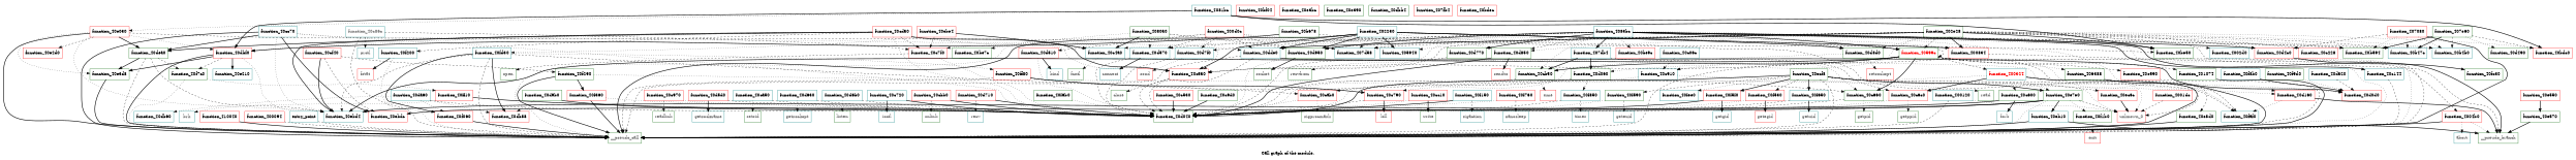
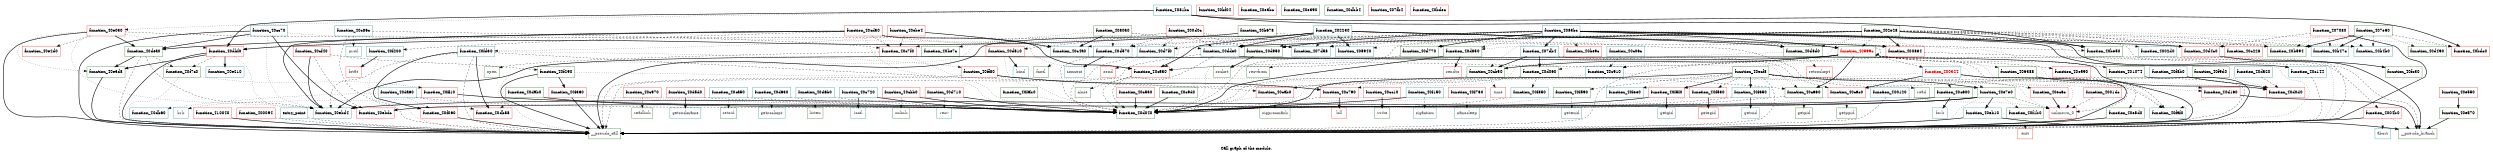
  digraph {
    label="Call graph of the module."
    node [color=red shape=record]
    edge [style=dotted]
    n1 [label="{function_40be9c}"]
    n2 [label="{function_40bf04}"]
    n3 [color=teal label="{function_40c06c}"]
    n4 [color=teal label="{function_40c910}"]
    n5 [color=darkgreen label="{function_40d040}"]
    n6 [color=darkgreen fontcolor=gray50 label="{read}"]
    n7 [label="{function_40db88}"]
    n8 [color=teal label="{function_40cc70}"]
    n9 [label="{function_40c5a0}"]
    n10 [color=darkgreen label="{function_40dea0}"]
    n11 [color=teal label="{function_40ebd4}"]
    n12 [label="{function_40ebdc}"]
    n13 [color=darkgreen fontcolor=gray50 label="{__pseudo_call}"]
    n14 [color=darkgreen fontcolor=gray50 label="{close}"]
    n15 [color=darkgreen label="{function_40e3d8}"]
    n16 [color=darkgreen label="{function_40f7c0}"]
    n17 [color=teal label="{function_40da20}"]
    n18 [label="{function_40d0d0}"]
    n19 [color=teal label="{function_40c144}"]
    n20 [color=teal label="{function_40da60}"]
    n21 [color=teal label="{function_40db60}"]
    n22 [label="{function_40f060}"]
    n23 [label="{function_40c228}"]
    n24 [color=teal label="{function_40c4a0}"]
    n25 [fontcolor=gray50 label="{unknown_0}"]
    n26 [color=darkgreen fontcolor=gray50 label="{fcntl}"]
    n27 [label="{function_40c530}"]
    n28 [color=darkgreen label="{function_40d950}"]
    n29 [color=darkgreen fontcolor=gray50 label="{socket}"]
    n30 [color=darkgreen label="{function_40c600}"]
    n31 [color=teal fontcolor=gray50 label="{fork}"]
-   n32 [color=teal label="{function_40c86c}" fontcolor=gray50]
+   n32 [color=teal label="{function_40c86c}"]
    n33 [label="{function_40c7f0}"]
    n34 [color=teal fontcolor=gray50 label="{prctl}"]
    n35 [color=darkgreen fontcolor=gray50 label="{open}"]
    n36 [color=darkgreen label="{function_40d770}"]
    n37 [color=darkgreen fontcolor=gray50 label="{recvfrom}"]
    n38 [label="{function_40cda0}"]
    n39 [label="{function_40dbf0}"]
    n40 [color=teal label="{function_40dde0}"]
    n41 [color=teal label="{function_40f200}"]
    n42 [color=teal label="{function_40e210}"]
    n43 [fontcolor=gray50 label="{fstat}"]
    n44 [label="{function_40cf40}"]
    n45 [color=darkgreen label="{function_40f290}"]
    n46 [label="{function_40d160}"]
    n47 [label="{function_40f360}"]
    n48 [label="{function_40d510}"]
    n49 [color=teal fontcolor=gray50 label="{bind}"]
    n50 [color=darkgreen label="{function_40c660}"]
    n51 [color=darkgreen fontcolor=gray50 label="{getpid}"]
    n52 [label="{function_40c970}"]
    n53 [color=darkgreen fontcolor=gray50 label="{readlink}"]
    n54 [color=teal label="{function_40d570}"]
    n55 [color=teal fontcolor=gray50 label="{connect}"]
    n56 [color=darkgreen label="{function_40c9d0}"]
    n57 [color=teal label="{function_40d7f0}"]
    n58 [fontcolor=gray50 label="{send}"]
    n59 [color=darkgreen label="{function_40d060}"]
    n60 [color=teal label="{function_40f850}"]
    n61 [label="{function_40cab0}"]
-   n62 [color=teal fontcolor=gray50 label="{times}"]
    n63 [label="{function_40d5d0}"]
    n64 [color=teal fontcolor=gray50 label="{getsockname}"]
    n65 [color=teal label="{function_40ca50}"]
    n66 [color=darkgreen fontcolor=gray50 label="{setsid}"]
    n67 [color=darkgreen label="{function_40d850}"]
    n68 [fontcolor=gray50 label="{sendto}"]
    n69 [color=teal label="{function_40faf0}"]
    n70 [color=darkgreen fontcolor=gray50 label="{__pseudo_branch}"]
    n71 [color=darkgreen fontcolor=gray50 label="{sigprocmask}"]
    n72 [color=teal label="{function_40d630}"]
    n73 [color=teal fontcolor=gray50 label="{getsockopt}"]
    n74 [color=darkgreen label="{function_40d9b0}"]
    n75 [label="{function_40c6c0}"]
    n76 [color=darkgreen fontcolor=gray50 label="{getppid}"]
    n77 [color=darkgreen label="{function_40cb50}"]
    n78 [fontcolor=gray50 label="{time}"]
    n79 [color=teal label="{function_40d6b0}"]
    n80 [color=darkgreen fontcolor=gray50 label="{listen}"]
    n81 [color=teal label="{function_40c720}"]
    n82 [color=teal fontcolor=gray50 label="{ioctl}"]
    n83 [label="{function_40cbb0}"]
    n84 [color=darkgreen fontcolor=gray50 label="{unlink}"]
    n85 [label="{function_40c790}"]
    n86 [fontcolor=gray50 label="{kill}"]
    n87 [label="{function_40d710}"]
    n88 [color=teal fontcolor=gray50 label="{recv}"]
    n89 [label="{function_40cc10}"]
    n90 [color=darkgreen fontcolor=gray50 label="{write}"]
    n91 [label="{function_40ff10}"]
    n92 [color=darkgreen label="{function_40d490}"]
    n93 [color=darkgreen label="{function_40d8d0}"]
    n94 [fontcolor=gray50 label="{setsockopt}"]
    n95 [label="{function_40d4c0}"]
    n96 [color=darkgreen label="{function_40fc30}"]
    n97 [label="{function_40e3bc}"]
    n98 [label="{function_40e550}"]
    n99 [color=darkgreen label="{function_40e570}"]
    n100 [label="{function_40e590}"]
    n101 [label="{function_40e2d0}"]
    n102 [color=darkgreen label="{function_40e390}"]
    n103 [label="{function_40e030}"]
    n104 [color=darkgreen label="{function_40dbb4}"]
    n105 [color=teal fontcolor=gray50 label="{geteuid}"]
    n106 [color=teal fontcolor=gray50 label="{getgid}"]
    n107 [color=teal fontcolor=gray50 label="{getuid}"]
    n108 [color=teal fontcolor=gray50 label="{nanosleep}"]
    n109 [color=teal fontcolor=gray50 label="{brk}"]
    n110 [color=teal fontcolor=gray50 label="{abort}"]
    n111 [color=darkgreen label="{function_40e7e0}"]
    n112 [color=teal label="{function_40eb10}"]
    n113 [color=darkgreen label="{function_40f1b0}"]
    n114 [fontcolor=gray50 label="{exit}"]
    n115 [color=darkgreen label="{function_40e8d0}"]
    n116 [label="{function_40ebe4}"]
    n117 [color=teal label="{function_40fd30}"]
    n118 [label="{function_40ff80}"]
    n119 [label="{function_40ec6c}"]
    n120 [color=darkgreen label="{function_40ecf8}"]
    n121 [label="{function_40f530}"]
    n122 [color=darkgreen label="{function_40f590}"]
    n123 [label="{function_40f5f0}"]
    n124 [color=teal label="{function_40f650}"]
    n125 [color=teal label="{function_40fee0}"]
    n126 [fontcolor=gray50 label="{getegid}"]
    n127 [color=teal label="{function_40f150}"]
    n128 [color=teal fontcolor=gray50 label="{sigaction}"]
    n129 [color=darkgreen label="{function_40f6b0}"]
    n130 [label="{function_40f760}"]
    n131 [color=teal label="{function_40f8b0}"]
    n132 [color=darkgreen label="{function_40f9d0}"]
    n133 [label="{function_410040}"]
    n134 [label="{function_400094}"]
    n135 [color=teal label="{function_400120}"]
    n136 [label="{function_4001dc}"]
    n137 [color=teal label="{entry_point}"]
    n138 [color=teal label="{function_4002d0}"]
    n139 [color=teal fontcolor=red label="{function_400324}"]
    n140 [label="{function_4004b0}"]
    n141 [label="{function_407080}"]
    n142 [color=teal label="{function_40b47c}"]
    n143 [color=teal label="{function_40b4b0}"]
    n144 [color=darkgreen label="{function_40b594}"]
    n145 [label="{function_400834}"]
    n146 [label="{function_400d0c}"]
    n147 [color=teal label="{function_407d58}"]
    n148 [color=darkgreen label="{function_401074}"]
    n149 [color=teal label="{function_402230}"]
    n150 [color=teal label="{function_405940}"]
    n151 [color=darkgreen fontcolor=red label="{function_40599c}"]
    n152 [color=darkgreen label="{function_406388}"]
    n153 [color=darkgreen label="{function_402e28}"]
    n154 [label="{function_40bdc0}"]
    n155 [color=darkgreen label="{function_40be50}"]
    n156 [color=teal label="{function_407db4}"]
    n157 [color=darkgreen label="{function_407e60}"]
    n158 [label="{function_407fb4}"]
    n159 [color=darkgreen label="{function_4080a0}"]
    n160 [color=darkgreen label="{function_40be7c}"]
    n161 [color=teal label="{function_4081bc}"]
    n162 [color=teal label="{function_4083bc}"]
    n163 [color=darkgreen label="{function_40b678}"]
    n164 [label="{function_40bdec}"]
    n3 -> n4 [style=dashed]
    n4 -> n5
    n4 -> n6
-   n8 -> n5
    n8 -> n9
    n8 -> n10 [style=bold]
    n8 -> n11
    n8 -> n12 [style=bold]
    n8 -> n13 [style=bold]
    n9 -> n5 [style=dashed]
    n9 -> n14 [style=dashed]
    n10 -> n11 [style=dashed]
    n10 -> n13 [style=dashed]
    n10 -> n15 [style=bold]
    n10 -> n16 [style=dashed]
    n15 -> n13 [style=bold]
    n16 -> n13
    n16 -> n91
    n17 -> n18 [style=dashed]
    n19 -> n13 [style=dashed]
    n20 -> n5 [style=dashed]
    n20 -> n7
    n20 -> n21
    n20 -> n22
    n22 -> n13 [style=bold]
    n24 -> n25
    n24 -> n26
    n27 -> n5 [style=bold]
    n28 -> n5
    n28 -> n29 [style=bold]
    n30 -> n5 [style=bold]
    n30 -> n31 [style=bold]
    n32 -> n13 [style=dashed]
    n32 -> n33 [style=dashed]
    n32 -> n34 [style=dashed]
    n33 -> n5
    n33 -> n35 [style=dashed]
    n36 -> n5 [style=dashed]
    n36 -> n37
    n38 -> n5
    n38 -> n9 [style=bold]
    n38 -> n10 [style=bold]
    n38 -> n11 [style=bold]
    n38 -> n24
    n38 -> n33 [style=dashed]
    n38 -> n39
    n38 -> n40
    n38 -> n41 [style=dashed]
    n39 -> n11
    n39 -> n13 [style=bold]
    n39 -> n15 [style=bold]
    n39 -> n16 [style=dashed]
    n39 -> n42 [style=bold]
    n40 -> n5 [style=dashed]
    n40 -> n13 [style=dashed]
    n40 -> n18 [style=bold]
    n41 -> n13
    n41 -> n43 [style=bold]
    n44 -> n11 [style=bold]
    n44 -> n12 [style=dashed]
    n44 -> n45 [style=dashed]
    n45 -> n13 [style=bold]
    n45 -> n46
    n45 -> n47 [style=bold]
    n46 -> n69
    n46 -> n70 [style=bold]
    n47 -> n5
    n47 -> n13 [style=bold]
    n48 -> n5
    n48 -> n49 [style=bold]
    n50 -> n5 [style=dashed]
    n50 -> n51
    n52 -> n5
    n52 -> n53 [style=dashed]
    n54 -> n5 [style=dashed]
    n54 -> n55 [style=bold]
    n56 -> n5 [style=bold]
    n57 -> n5 [style=dashed]
    n57 -> n58
    n59 -> n60 [style=dashed]
    n59 -> n61 [style=dashed]
    n60 -> n5 [style=dashed]
-   n60 -> n62 [style=dashed]
    n61 -> n5
    n61 -> n71
    n63 -> n5 [style=dashed]
    n63 -> n64 [style=bold]
    n65 -> n5 [style=dashed]
    n65 -> n66
    n67 -> n5 [style=bold]
    n67 -> n68 [style=bold]
    n72 -> n5 [style=dashed]
    n72 -> n73
    n74 -> n5 [style=bold]
    n74 -> n7
    n75 -> n5
    n75 -> n76
    n77 -> n5 [style=dashed]
    n77 -> n78
    n79 -> n5 [style=dashed]
    n79 -> n80
    n81 -> n5 [style=bold]
    n81 -> n82 [style=bold]
    n83 -> n5 [style=bold]
    n83 -> n84 [style=dashed]
    n85 -> n5 [style=dashed]
    n85 -> n86 [style=bold]
    n87 -> n5 [style=bold]
    n87 -> n88 [style=dashed]
    n89 -> n5
    n89 -> n90 [style=bold]
    n91 -> n5 [style=bold]
    n91 -> n109
    n93 -> n5
    n93 -> n94
    n95 -> n96 [style=bold]
    n98 -> n99 [style=bold]
    n99 -> n70 [style=bold]
    n100 -> n13 [style=dashed]
    n103 -> n10 [style=bold]
    n103 -> n11
    n103 -> n13 [style=bold]
    n103 -> n15
    n103 -> n39
    n103 -> n69 [style=dashed]
    n103 -> n101 [style=dashed]
    n111 -> n11 [style=bold]
    n111 -> n12 [style=bold]
    n111 -> n13
    n111 -> n25 [style=dashed]
    n111 -> n112 [style=bold]
    n111 -> n113
    n112 -> n13 [style=bold]
    n112 -> n70 [style=bold]
    n113 -> n114
    n115 -> n13 [style=bold]
    n116 -> n24 [style=bold]
    n116 -> n33 [style=dashed]
    n116 -> n117
    n117 -> n7 [style=bold]
    n117 -> n11 [style=dashed]
    n117 -> n13 [style=dashed]
    n117 -> n22 [style=bold]
    n117 -> n61 [style=dashed]
    n117 -> n118
    n118 -> n13 [style=dashed]
    n118 -> n50 [style=dashed]
    n118 -> n85 [style=bold]
    n119 -> n25 [style=bold]
    n120 -> n5 [style=bold]
    n120 -> n13 [style=dashed]
    n120 -> n18
    n120 -> n25
    n120 -> n69 [style=dashed]
    n120 -> n111 [style=bold]
    n120 -> n119 [style=dashed]
    n120 -> n121 [style=dashed]
    n120 -> n122 [style=dashed]
    n120 -> n123 [style=bold]
    n120 -> n124 [style=bold]
    n120 -> n125
    n121 -> n5
    n121 -> n126 [style=bold]
    n122 -> n5
    n122 -> n105 [style=dashed]
    n123 -> n5 [style=bold]
    n123 -> n106 [style=bold]
    n124 -> n5 [style=dashed]
    n124 -> n107 [style=bold]
    n127 -> n5 [style=bold]
    n127 -> n128 [style=dashed]
    n129 -> n5
    n130 -> n5
    n130 -> n108 [style=dashed]
    n131 -> n18 [style=bold]
    n132 -> n18
    n133 -> n13 [style=bold]
    n134 -> n13 [style=dashed]
    n135 -> n13 [style=dashed]
    n135 -> n25
    n136 -> n25 [style=dashed]
    n137 -> n13 [style=dashed]
    n139 -> n13 [style=bold]
    n139 -> n30
    n139 -> n75 [style=bold]
    n139 -> n85
    n139 -> n111
    n139 -> n115 [style=dashed]
    n140 -> n13 [style=bold]
    n140 -> n70
    n140 -> n110
    n141 -> n13 [style=bold]
    n141 -> n95 [style=dashed]
    n141 -> n142
    n141 -> n143
    n141 -> n144
    n145 -> n13 [style=dashed]
    n145 -> n70 [style=dashed]
    n146 -> n13
    n146 -> n28 [style=dashed]
    n146 -> n40 [style=dashed]
    n146 -> n48 [style=dashed]
    n146 -> n54 [style=dashed]
    n146 -> n57 [style=dashed]
    n146 -> n145
    n146 -> n147
    n148 -> n13 [style=bold]
    n149 -> n9 [style=bold]
    n149 -> n13 [style=bold]
-   n149 -> n28 [style=bold]
+   n149 -> n28
    n149 -> n40 [style=bold]
    n149 -> n67
    n149 -> n93 [style=bold]
    n149 -> n145 [style=bold]
    n149 -> n147
    n149 -> n150 [style=bold]
    n149 -> n151 [style=dashed]
    n151 -> n4
    n151 -> n9 [style=dashed]
    n151 -> n11 [style=bold]
    n151 -> n13
    n151 -> n25 [style=dashed]
    n151 -> n50 [style=bold]
    n151 -> n59
    n151 -> n69
    n151 -> n77 [style=bold]
    n151 -> n100 [style=dashed]
    n151 -> n139 [style=dashed]
    n151 -> n140 [style=dashed]
    n151 -> n148 [style=dashed]
    n151 -> n151 [style=dashed]
    n151 -> n152
    n152 -> n13 [style=bold]
    n153 -> n4
    n153 -> n9 [style=dashed]
    n153 -> n13 [style=dashed]
    n153 -> n23 [style=dashed]
    n153 -> n28 [style=dashed]
    n153 -> n33
    n153 -> n40 [style=bold]
    n153 -> n67
    n153 -> n93
    n153 -> n95 [style=dashed]
    n153 -> n138
    n153 -> n142 [style=dashed]
    n153 -> n143
    n153 -> n144
    n153 -> n145 [style=bold]
    n153 -> n147 [style=dashed]
    n153 -> n150
    n153 -> n151 [style=dashed]
    n153 -> n154
    n153 -> n155 [style=bold]
    n156 -> n50
    n156 -> n59 [style=bold]
    n156 -> n75 [style=dashed]
    n156 -> n77 [style=bold]
    n157 -> n92
    n157 -> n142 [style=bold]
    n157 -> n143 [style=dashed]
    n157 -> n144 [style=bold]
    n157 -> n154 [style=dashed]
    n159 -> n9
    n159 -> n24 [style=bold]
    n159 -> n28 [style=dashed]
    n159 -> n54 [style=dashed]
    n159 -> n160
    n161 -> n39 [style=bold]
    n161 -> n103
    n161 -> n154 [style=bold]
    n161 -> n155 [style=bold]
    n162 -> n1
-   n162 -> n9
    n162 -> n13
    n162 -> n19 [style=bold]
    n162 -> n24
    n162 -> n28 [style=bold]
    n162 -> n36 [style=bold]
    n162 -> n40
    n162 -> n46
    n162 -> n54 [style=dashed]
    n162 -> n57 [style=dashed]
-   n162 -> n67 [style=dashed]
+   n162 -> n67
    n162 -> n70 [style=bold]
    n162 -> n77
    n162 -> n93
    n162 -> n95 [style=bold]
    n162 -> n142 [style=dashed]
    n162 -> n143
    n162 -> n144 [style=dashed]
    n162 -> n147
    n162 -> n151 [style=bold]
    n162 -> n156 [style=bold]
    n163 -> n39 [style=bold]
    n163 -> n155 [style=dashed]
  }
